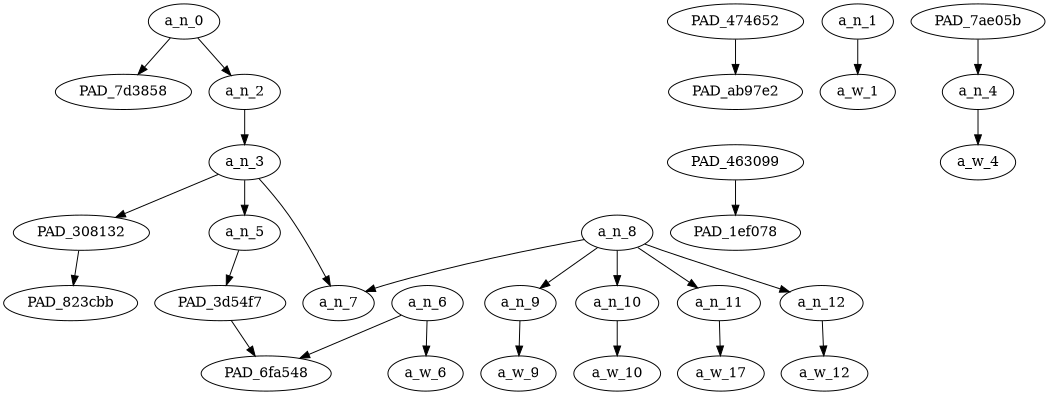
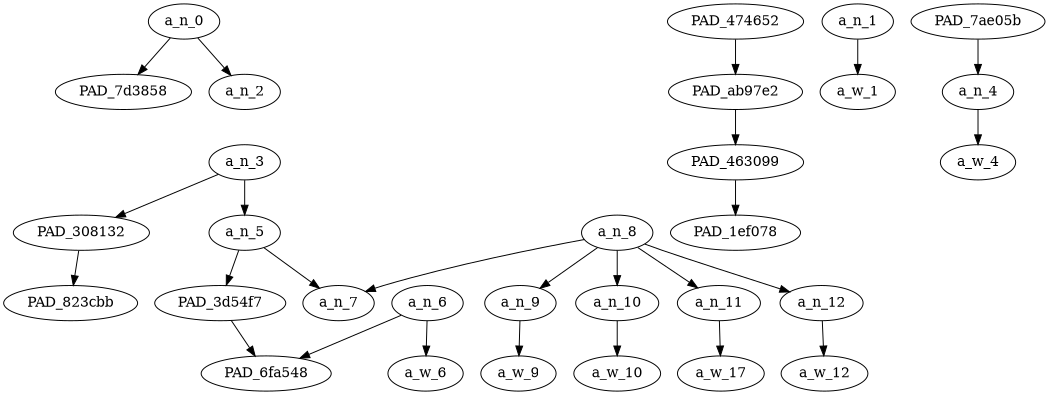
  strict digraph {
    node [div_dir=1 index=0 level=0 text_span="[0]" value=0.10113301]
    a_n_0 [div_dir=-1 level=7 text_span="[0, 1, 2, 3, 4, 5, 6]" value=0.99999999]
    PAD_7d3858 [level=6]
    a_n_2 [div_dir=-1 index=1 level=6 text_span="[1, 2, 3, 4, 5, 6]" value=0.89835090]
    a_n_3 [div_dir=-1 index=1 level=5 text_span="[1, 2, 3, 4, 5, 6]" value=0.89773451]
    PAD_474652 [level=5]
    PAD_ab97e2 [level=4]
    PAD_308132 [index=1 level=4 text_span="[1]" value=0.06692211]
    a_n_5 [div_dir=-1 index=2 level=4 text_span="[2, 3, 4, 5, 6]" value=0.83019601]
    PAD_463099 [level=3]
    PAD_1ef078 [level=2]
    a_w_1 [div_dir=0 value="<user>"]
    a_n_1 [level=1]
    PAD_823cbb [index=1 level=3 text_span="[1]" value=0.06692211]
    PAD_3d54f7 [div_dir=-1 index=2 level=3 text_span="[2]" value=0.17536364]
    a_n_7 [div_dir=-1 index=3 level=3 text_span="[3, 4, 5, 6]" value=0.65404110]
    PAD_6fa548 [div_dir=-1 index=2 level=2 text_span="[2]" value=0.17536364]
    PAD_7ae05b [index=1 level=2 text_span="[1]" value=0.06692211]
    a_n_4 [index=1 level=1 text_span="[1]" value=0.06692211]
    a_w_4 [div_dir=0 index=1 text_span="[1]" value=i]
    a_n_8 [div_dir=-1 index=3 level=2 text_span="[3, 4, 5, 6]" value=0.65327922]
    a_n_9 [index=3 level=1 text_span="[3]" value=0.08138648]
    a_n_10 [div_dir=-1 index=4 level=1 text_span="[4]" value=0.10810687]
    a_n_11 [index=5 level=1 text_span="[5]" value=0.14140397]
    a_n_12 [div_dir=-1 index=6 level=1 text_span="[6]" value=0.32162002]
    a_n_6 [div_dir=-1 index=2 level=1 text_span="[2]" value=0.17536364]
    a_w_6 [div_dir=0 index=2 text_span="[2]" value=aint]
    a_w_9 [div_dir=0 index=3 text_span="[3]" value=talking]
    a_w_10 [div_dir=0 index=4 text_span="[4]" value=bout]
    n29 [div_dir=0 index=5 label=a_w_17 text_span="[5]" value=you]
    a_w_12 [div_dir=0 index=6 text_span="[6]" value=negro]
    a_n_0 -> PAD_7d3858
    a_n_0 -> a_n_2
-   a_n_2 -> a_n_3
    a_n_3 -> PAD_308132
    a_n_3 -> a_n_5
    PAD_474652 -> PAD_ab97e2
+   PAD_ab97e2 -> PAD_463099
    PAD_308132 -> PAD_823cbb
    a_n_5 -> PAD_3d54f7
-   a_n_3 -> a_n_7
+   a_n_5 -> a_n_7
    PAD_463099 -> PAD_1ef078
    a_n_1 -> a_w_1
    PAD_3d54f7 -> PAD_6fa548
    PAD_7ae05b -> a_n_4
    a_n_4 -> a_w_4
    a_n_8 -> a_n_7
    a_n_8 -> a_n_9
    a_n_8 -> a_n_10
    a_n_8 -> a_n_11
    a_n_8 -> a_n_12
    a_n_9 -> a_w_9
    a_n_10 -> a_w_10
    a_n_11 -> n29
    a_n_12 -> a_w_12
    a_n_6 -> PAD_6fa548
    a_n_6 -> a_w_6
  }
